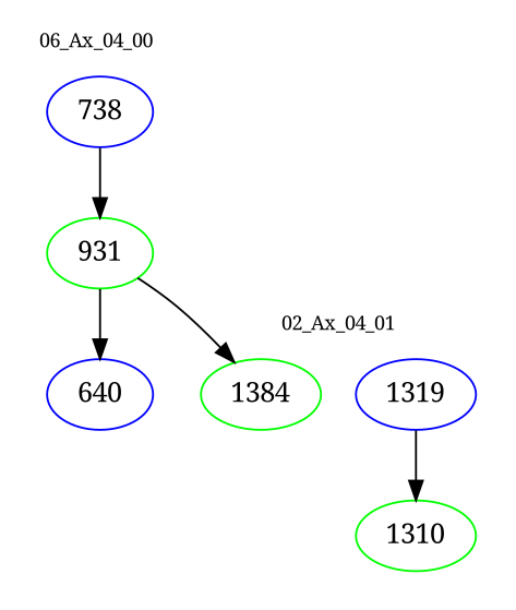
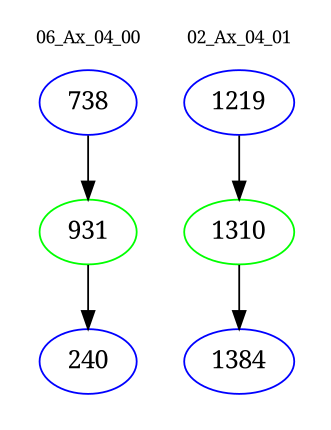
  digraph {
    fontname="Noto Serif"
    node [color=blue fontname="Noto Serif"]
    edge [color=black fontname="Noto Serif"]
    n1 [label=738]
    n2 [color=green label=931]
-   n3 [label=640]
-   n4 [label=1319]
+   n3 [label=240]
+   n4 [label=1219]
    n5 [color=green label=1310]
-   n6 [color=green label=1384]
+   n6 [label=1384]
    subgraph cluster_1 {
      color=white
      fontsize=10
      label="06_Ax_04_00"
      n1
      n2
      n3
    }
    subgraph cluster_2 {
      color=white
      fontsize=10
      label="02_Ax_04_01"
      n4
      n5
      n6
    }
    n1 -> n2
    n2 -> n3
    n4 -> n5
-   n2 -> n6
+   n5 -> n6
  }
